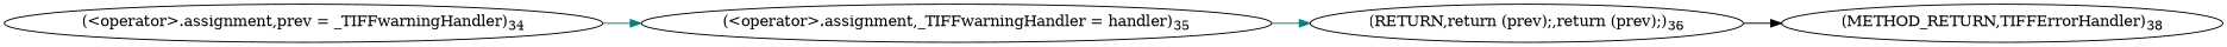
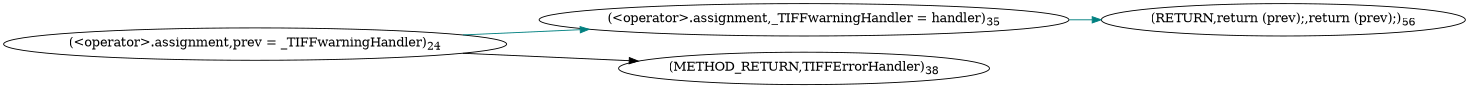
  digraph {
    rankdir=LR
    edge [color=teal]
-   n1 [label=<(&lt;operator&gt;.assignment,prev = _TIFFwarningHandler)<SUB>34</SUB>>]
+   n1 [label=<(&lt;operator&gt;.assignment,prev = _TIFFwarningHandler)<SUB>24</SUB>>]
    n2 [label=<(&lt;operator&gt;.assignment,_TIFFwarningHandler = handler)<SUB>35</SUB>>]
-   n3 [label=<(RETURN,return (prev);,return (prev);)<SUB>36</SUB>>]
+   n3 [label=<(RETURN,return (prev);,return (prev);)<SUB>56</SUB>>]
    n4 [label=<(METHOD_RETURN,TIFFErrorHandler)<SUB>38</SUB>>]
    n1 -> n2
    n2 -> n3
-   n3 -> n4 [color=black]
+   n1 -> n4 [color=black]
  }
